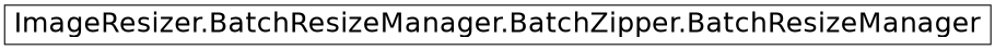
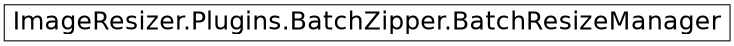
  digraph {
    rankdir=LR
-   n1 [color=black fillcolor=white fontname=Helvetica fontsize=24 height=0.2 label="ImageResizer.BatchResizeManager.BatchZipper.BatchResizeManager" shape=record style=filled width=0.4]
+   n1 [color=black fillcolor=white fontname=Helvetica fontsize=24 height=0.2 label="ImageResizer.Plugins.BatchZipper.BatchResizeManager" shape=record style=filled width=0.4]
  }
